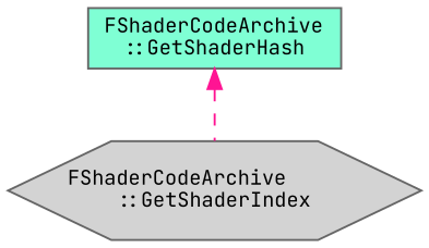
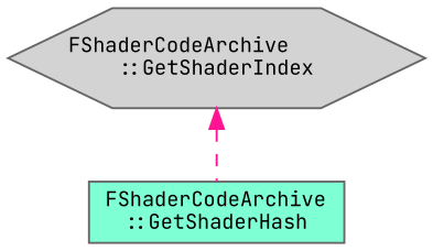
  digraph {
    rankdir=TB
    fontname="JetBrains Mono"
    node [fontname="JetBrains Mono" fontsize=10 style=filled]
    n1 [color=gray40 fillcolor=lightgrey fontcolor=black height=0.2 label="FShaderCodeArchive\l::GetShaderIndex" shape=hexagon width=0.4]
    n2 [color=grey40 fillcolor=aquamarine height=0.2 label="FShaderCodeArchive\l::GetShaderHash" shape=box width=0.4]
-   n2 -> n1 [color=deeppink dir=back fontname="JetBrains Mono" fontsize=10 labelfontname=Helvetica labelfontsize=10 style=dashed]
+   n1 -> n2 [color=deeppink dir=back fontname="JetBrains Mono" fontsize=10 labelfontname=Helvetica labelfontsize=10 style=dashed]
  }
